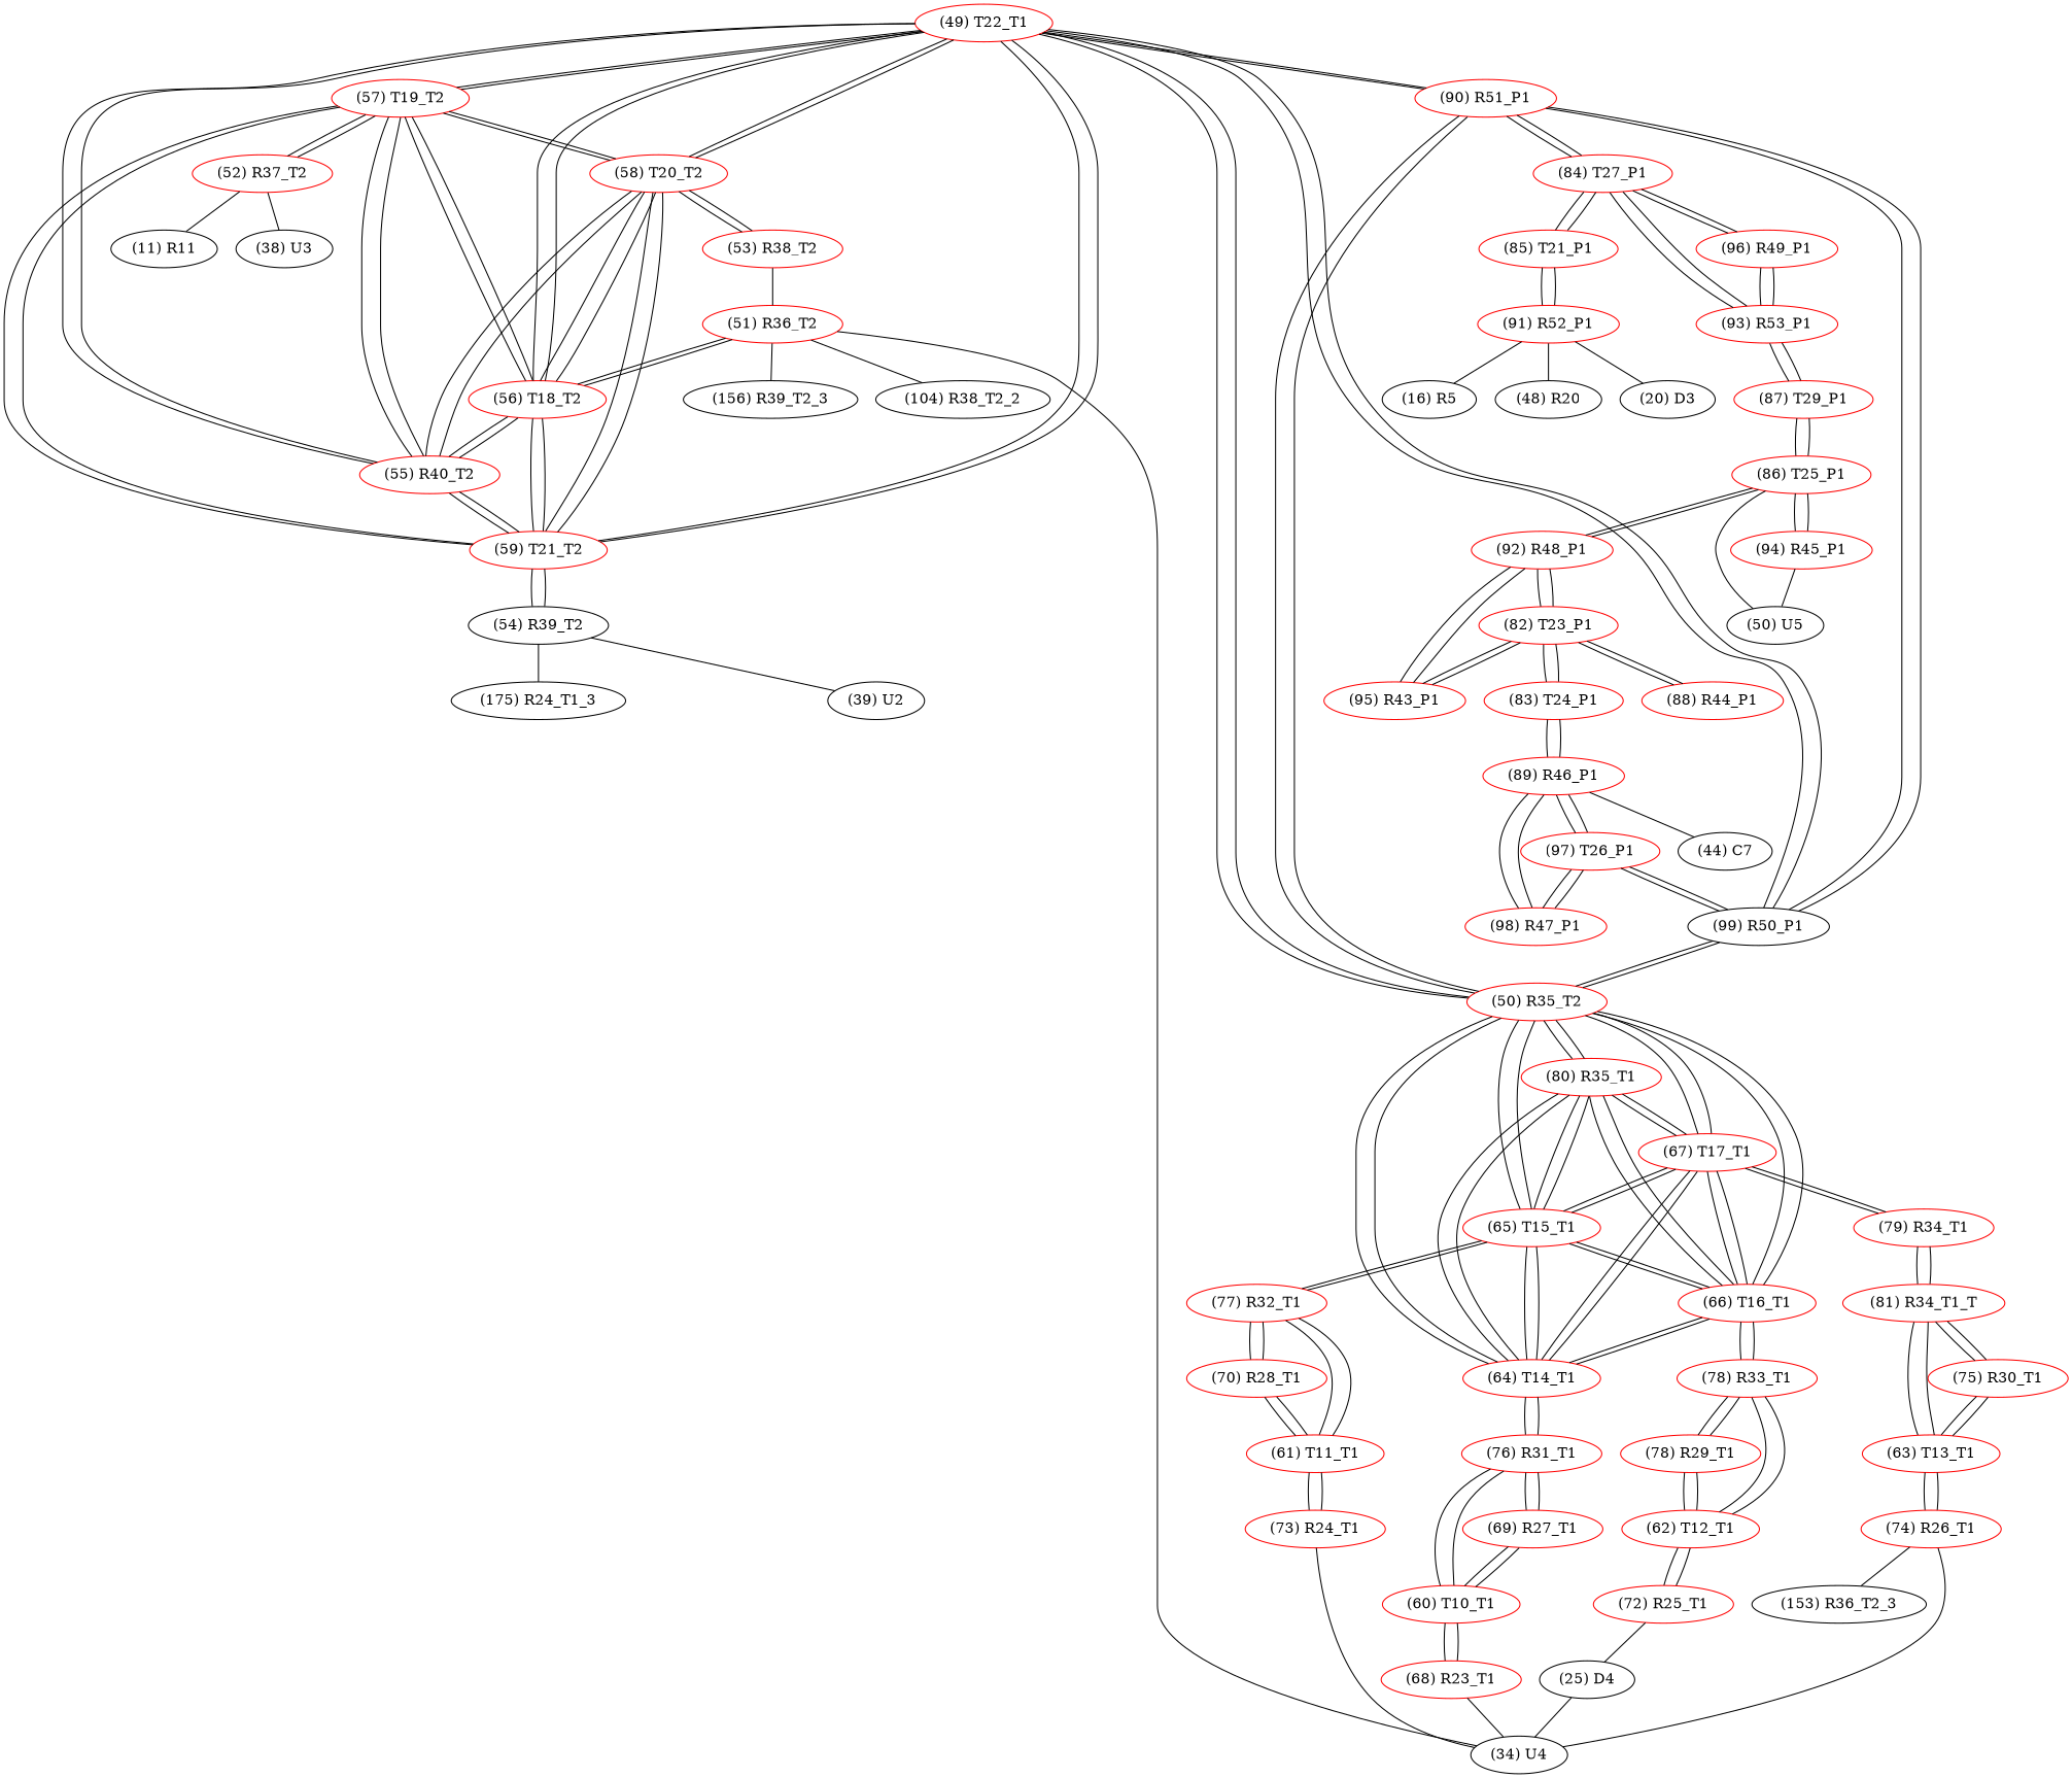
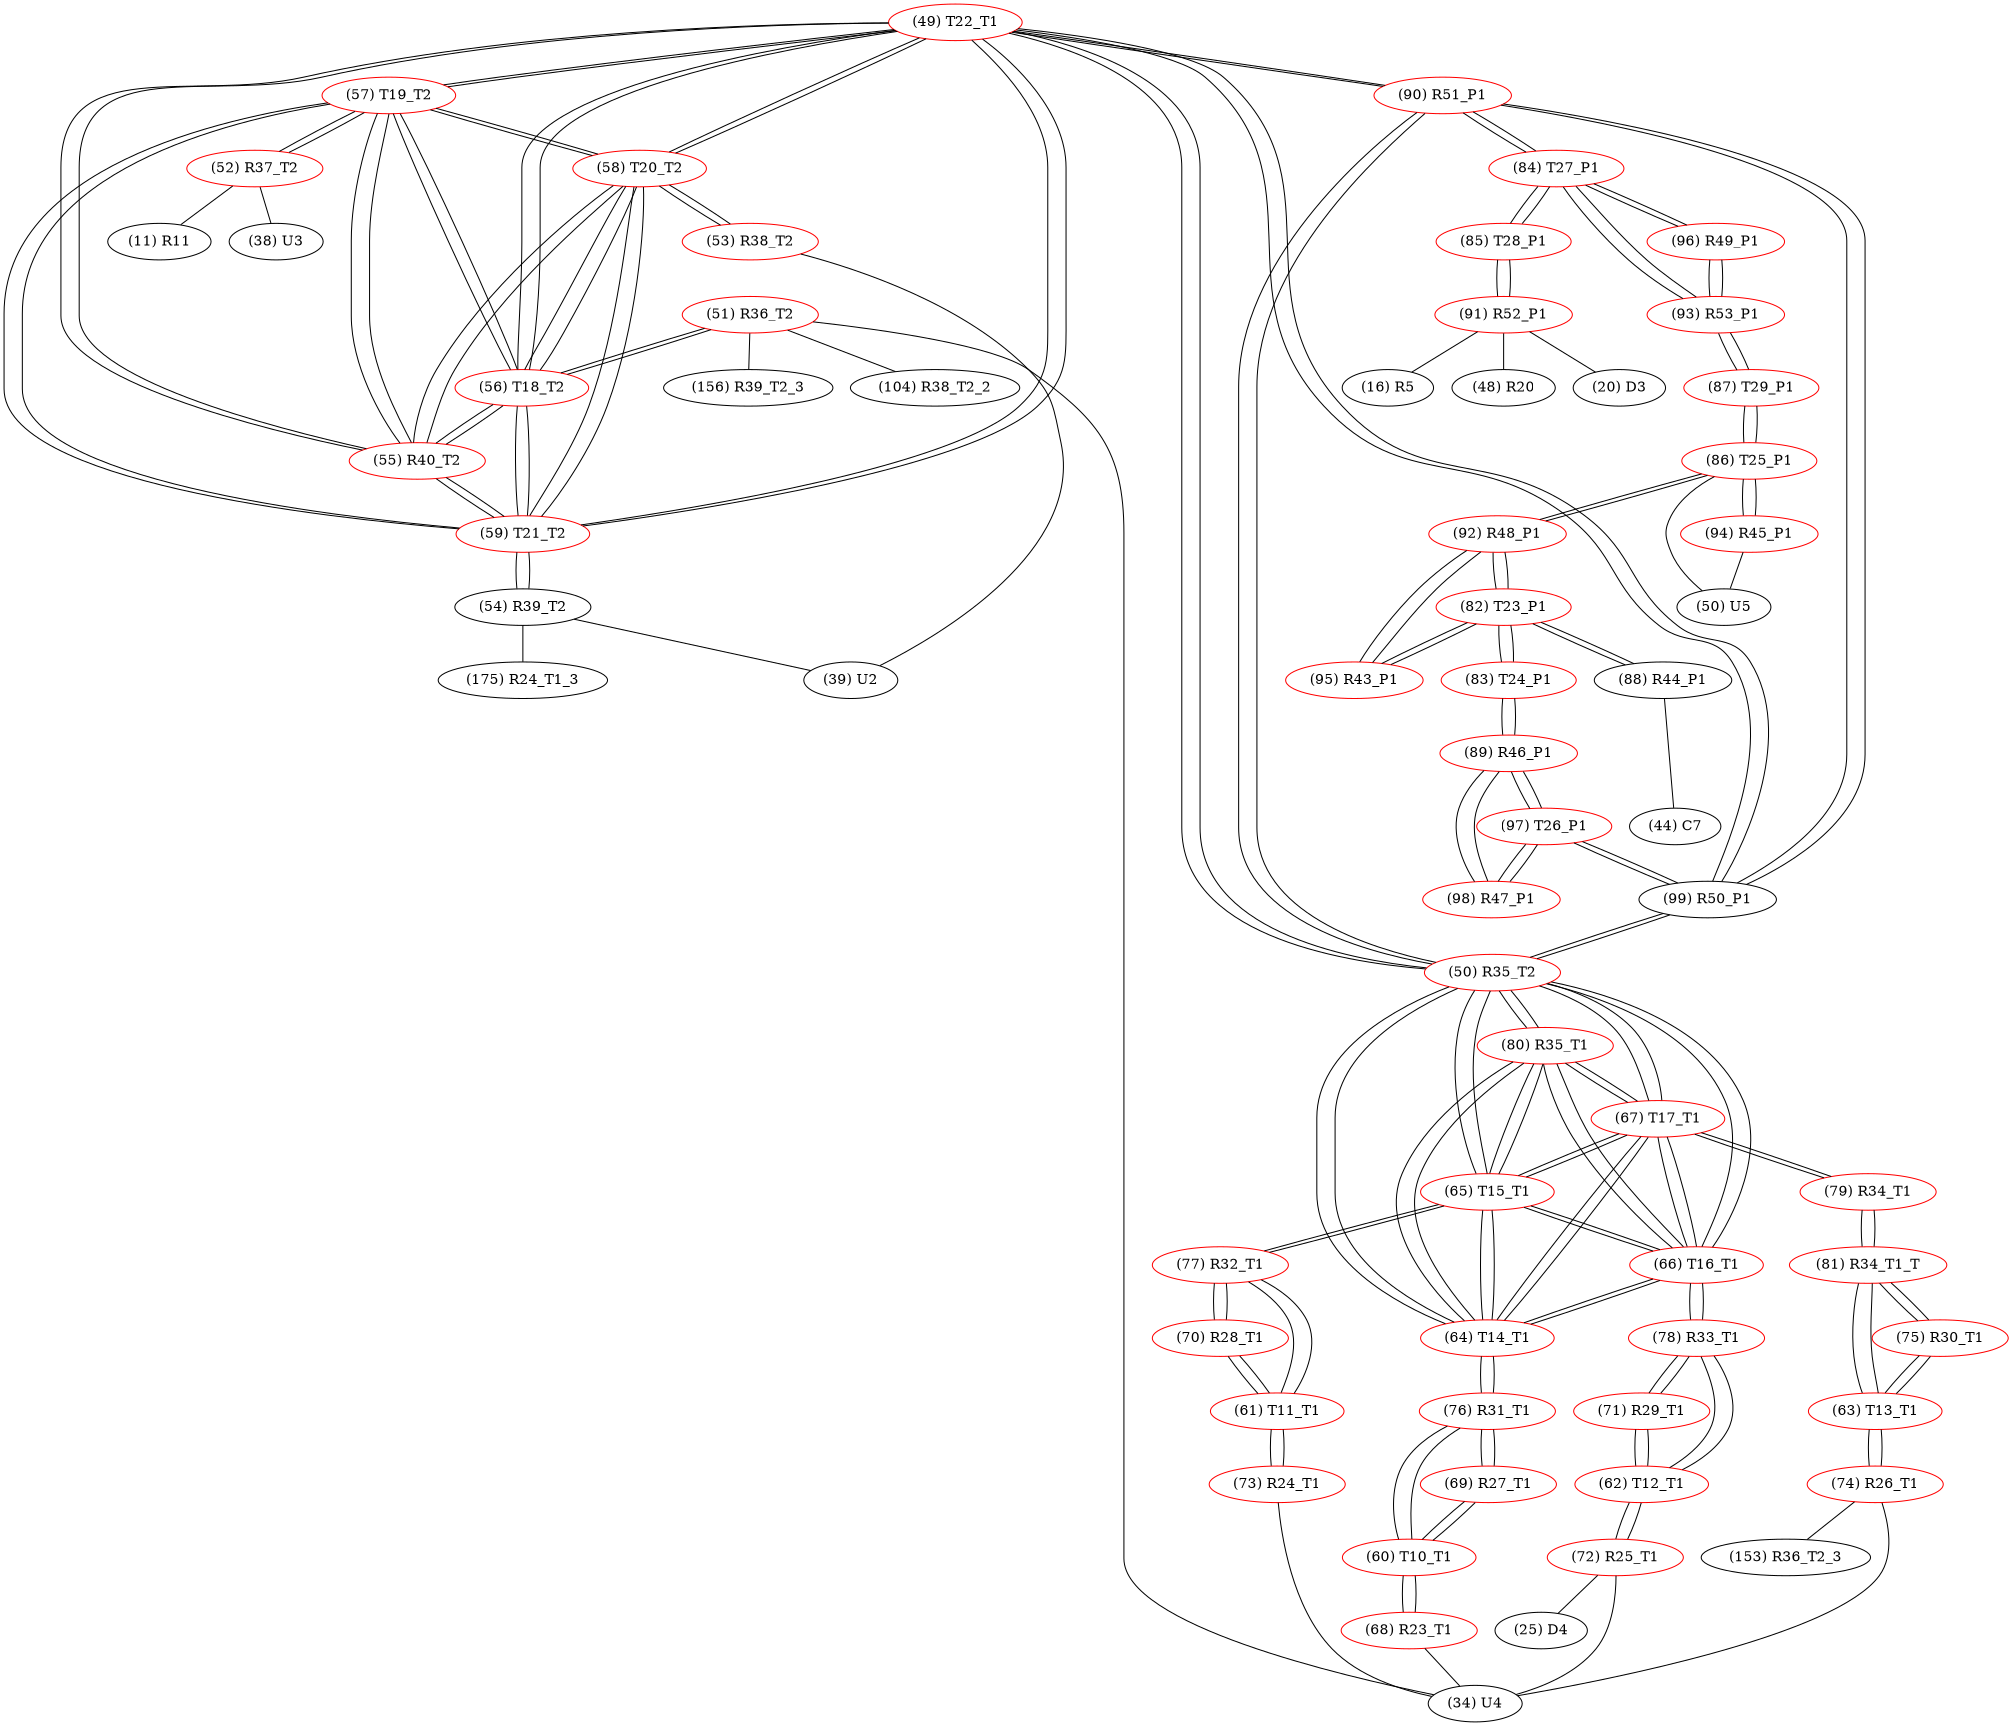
  graph {
    node [color=red]
    n1 [label="(49) T22_T1"]
    n2 [label="(57) T19_T2"]
    n3 [label="(58) T20_T2"]
    n4 [label="(59) T21_T2"]
    n5 [label="(56) T18_T2"]
    n6 [label="(55) R40_T2"]
    n7 [label="(90) R51_P1"]
    n8 [color=black label="(99) R50_P1"]
    n9 [label="(50) R35_T2"]
    n10 [label="(52) R37_T2"]
    n11 [label="(53) R38_T2"]
    n12 [color=black label="(54) R39_T2"]
    n13 [label="(51) R36_T2"]
    n14 [label="(84) T27_P1"]
    n15 [label="(97) T26_P1"]
    n16 [label="(65) T15_T1"]
    n17 [label="(66) T16_T1"]
    n18 [label="(64) T14_T1"]
    n19 [label="(67) T17_T1"]
    n20 [label="(80) R35_T1"]
    n21 [label="(11) R11" color=""]
    n22 [label="(38) U3" color=""]
    n23 [label="(39) U2" color=""]
    n24 [label="(175) R24_T1_3" color=""]
    n25 [label="(34) U4" color=""]
    n26 [label="(104) R38_T2_2" color=""]
    n27 [label="(156) R39_T2_3" color=""]
-   n28 [label="(85) T21_P1"]
+   n28 [label="(85) T28_P1"]
    n29 [label="(93) R53_P1"]
    n30 [label="(96) R49_P1"]
    n31 [label="(89) R46_P1"]
    n32 [label="(98) R47_P1"]
    n33 [label="(77) R32_T1"]
    n34 [label="(78) R33_T1"]
    n35 [label="(76) R31_T1"]
    n36 [label="(79) R34_T1"]
    n37 [label="(61) T11_T1"]
    n38 [label="(70) R28_T1"]
    n39 [label="(62) T12_T1"]
-   n40 [label="(78) R29_T1"]
+   n40 [label="(71) R29_T1"]
    n41 [label="(60) T10_T1"]
    n42 [label="(69) R27_T1"]
    n43 [label="(81) R34_T1_T"]
    n44 [label="(68) R23_T1"]
    n45 [label="(73) R24_T1"]
    n46 [label="(72) R25_T1"]
    n47 [label="(25) D4" color=""]
    n48 [label="(63) T13_T1"]
    n49 [label="(75) R30_T1"]
    n50 [label="(74) R26_T1"]
    n51 [label="(153) R36_T2_3" color=""]
    n52 [label="(16) R5" color=""]
    n53 [label="(82) T23_P1"]
    n54 [label="(92) R48_P1"]
    n55 [label="(95) R43_P1"]
    n56 [label="(83) T24_P1"]
-   n57 [label="(88) R44_P1"]
+   n57 [color=black label="(88) R44_P1"]
    n58 [label="(86) T25_P1"]
    n59 [label="(44) C7" color=""]
    n60 [label="(87) T29_P1"]
    n61 [label="(94) R45_P1"]
    n62 [label="(50) U5" color=""]
    n63 [label="(91) R52_P1"]
    n64 [label="(48) R20" color=""]
    n65 [label="(20) D3" color=""]
    n1 -- n2
    n1 -- n3
    n1 -- n4
    n1 -- n5
    n1 -- n6
    n1 -- n7
    n1 -- n8
    n1 -- n9
    n2 -- n1
    n2 -- n3
    n2 -- n4
    n2 -- n5
    n2 -- n6
    n2 -- n10
    n3 -- n1
    n3 -- n2
    n3 -- n4
    n3 -- n5
    n3 -- n6
    n3 -- n11
    n4 -- n1
    n4 -- n2
    n4 -- n3
    n4 -- n5
    n4 -- n6
    n4 -- n12
    n5 -- n1
    n5 -- n2
    n5 -- n3
    n5 -- n4
    n5 -- n6
    n5 -- n13
    n6 -- n1
    n6 -- n2
    n6 -- n3
    n6 -- n4
    n6 -- n5
    n7 -- n1
    n7 -- n8
    n7 -- n9
    n7 -- n14
    n8 -- n1
    n8 -- n7
    n8 -- n9
    n8 -- n15
    n9 -- n1
    n9 -- n7
    n9 -- n8
    n9 -- n16
    n9 -- n17
    n9 -- n18
    n9 -- n19
    n9 -- n20
    n10 -- n2
    n10 -- n21
    n10 -- n22
    n11 -- n3
-   n11 -- n13
+   n11 -- n23
    n12 -- n4
    n12 -- n23
    n12 -- n24
    n13 -- n5
    n13 -- n25
    n13 -- n26
    n13 -- n27
    n14 -- n7
    n14 -- n28
    n14 -- n29
    n14 -- n30
    n15 -- n8
    n15 -- n31
    n15 -- n32
    n16 -- n9
    n16 -- n17
    n16 -- n18
    n16 -- n19
    n16 -- n20
    n16 -- n33
    n17 -- n9
    n17 -- n16
    n17 -- n18
    n17 -- n19
    n17 -- n20
    n17 -- n34
    n18 -- n9
    n18 -- n16
    n18 -- n17
    n18 -- n19
    n18 -- n20
    n18 -- n35
    n19 -- n9
    n19 -- n16
    n19 -- n17
    n19 -- n18
    n19 -- n20
    n19 -- n36
    n20 -- n9
    n20 -- n16
    n20 -- n17
    n20 -- n18
    n20 -- n19
    n28 -- n14
    n28 -- n63
    n29 -- n14
    n29 -- n30
    n29 -- n60
    n30 -- n14
    n30 -- n29
    n31 -- n15
    n31 -- n32
    n31 -- n56
    n32 -- n15
    n32 -- n31
    n33 -- n16
    n33 -- n37
    n33 -- n38
    n34 -- n17
    n34 -- n39
    n34 -- n40
    n35 -- n18
    n35 -- n41
    n35 -- n42
    n36 -- n19
    n36 -- n43
    n37 -- n33
    n37 -- n38
    n37 -- n45
    n38 -- n33
    n38 -- n37
    n39 -- n34
    n39 -- n40
    n39 -- n46
    n40 -- n34
    n40 -- n39
    n41 -- n35
    n41 -- n42
    n41 -- n44
    n42 -- n35
    n42 -- n41
    n43 -- n36
    n43 -- n48
    n43 -- n49
    n44 -- n25
    n44 -- n41
    n45 -- n25
    n45 -- n37
-   n47 -- n25
+   n46 -- n25
    n46 -- n39
    n46 -- n47
    n48 -- n43
    n48 -- n49
    n48 -- n50
    n49 -- n43
    n49 -- n48
    n50 -- n25
    n50 -- n48
    n50 -- n51
    n53 -- n54
    n53 -- n55
    n53 -- n56
    n53 -- n57
    n54 -- n53
    n54 -- n55
    n54 -- n58
    n55 -- n53
    n55 -- n54
    n56 -- n31
    n56 -- n53
    n57 -- n53
-   n31 -- n59
+   n57 -- n59
    n58 -- n54
    n58 -- n60
    n58 -- n61
    n58 -- n62
    n60 -- n29
    n60 -- n58
    n61 -- n58
    n61 -- n62
    n63 -- n28
    n63 -- n52
    n63 -- n64
    n63 -- n65
  }
